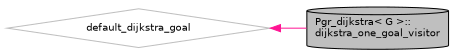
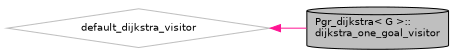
  digraph {
    rankdir=LR
    node [fontname=Helvetica fontsize=10 style=filled]
    n1 [color=black fillcolor=grey75 fontcolor=black height=0.2 label="Pgr_dijkstra\< G \>::\ldijkstra_one_goal_visitor" shape=cylinder width=0.4]
-   n2 [color=grey75 fillcolor=white height=0.2 label=default_dijkstra_goal shape=diamond width=0.4]
+   n2 [color=grey75 fillcolor=white height=0.2 label=default_dijkstra_visitor shape=diamond width=0.4]
    n2 -> n1 [color=deeppink dir=back fontname=Helvetica fontsize=10 labelfontname=Helvetica labelfontsize=10 style=solid]
  }
